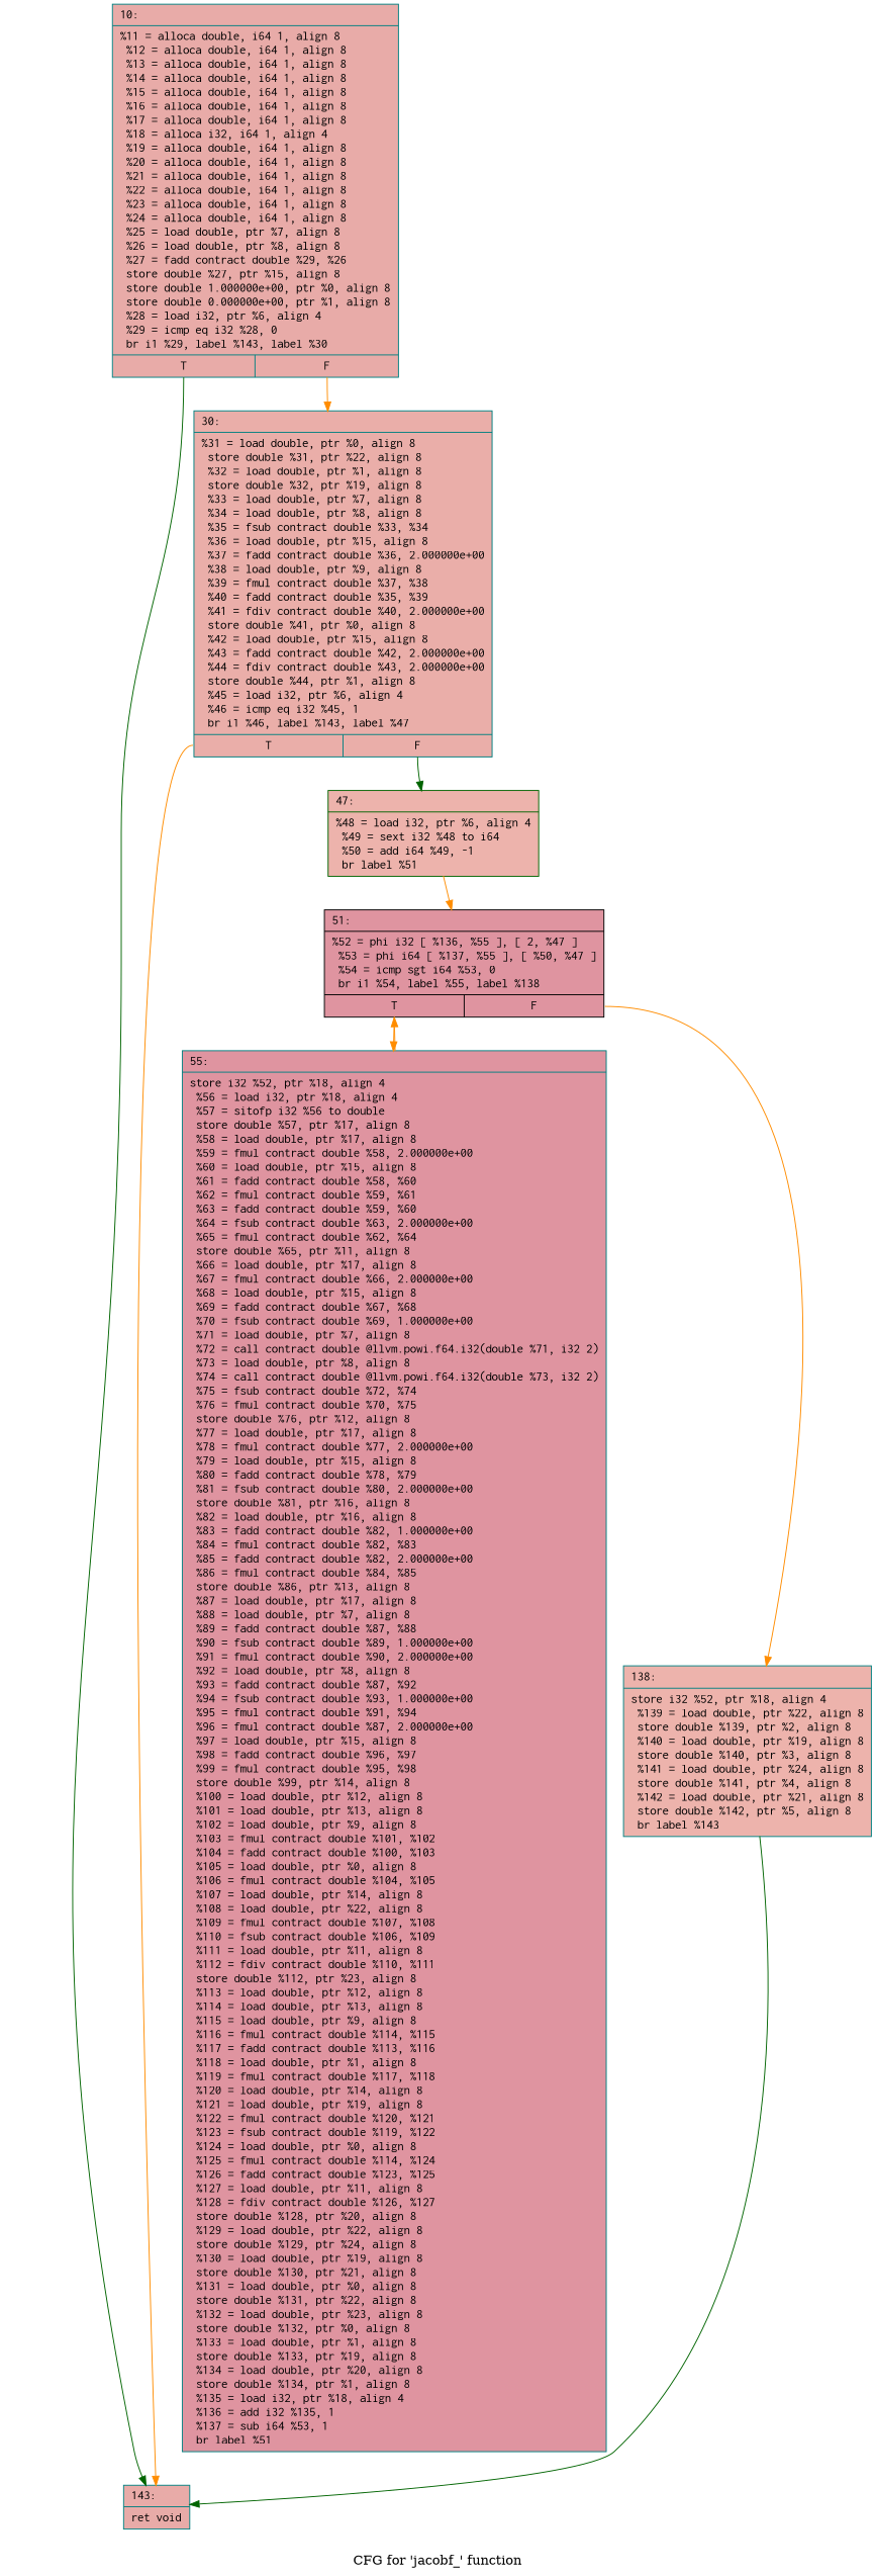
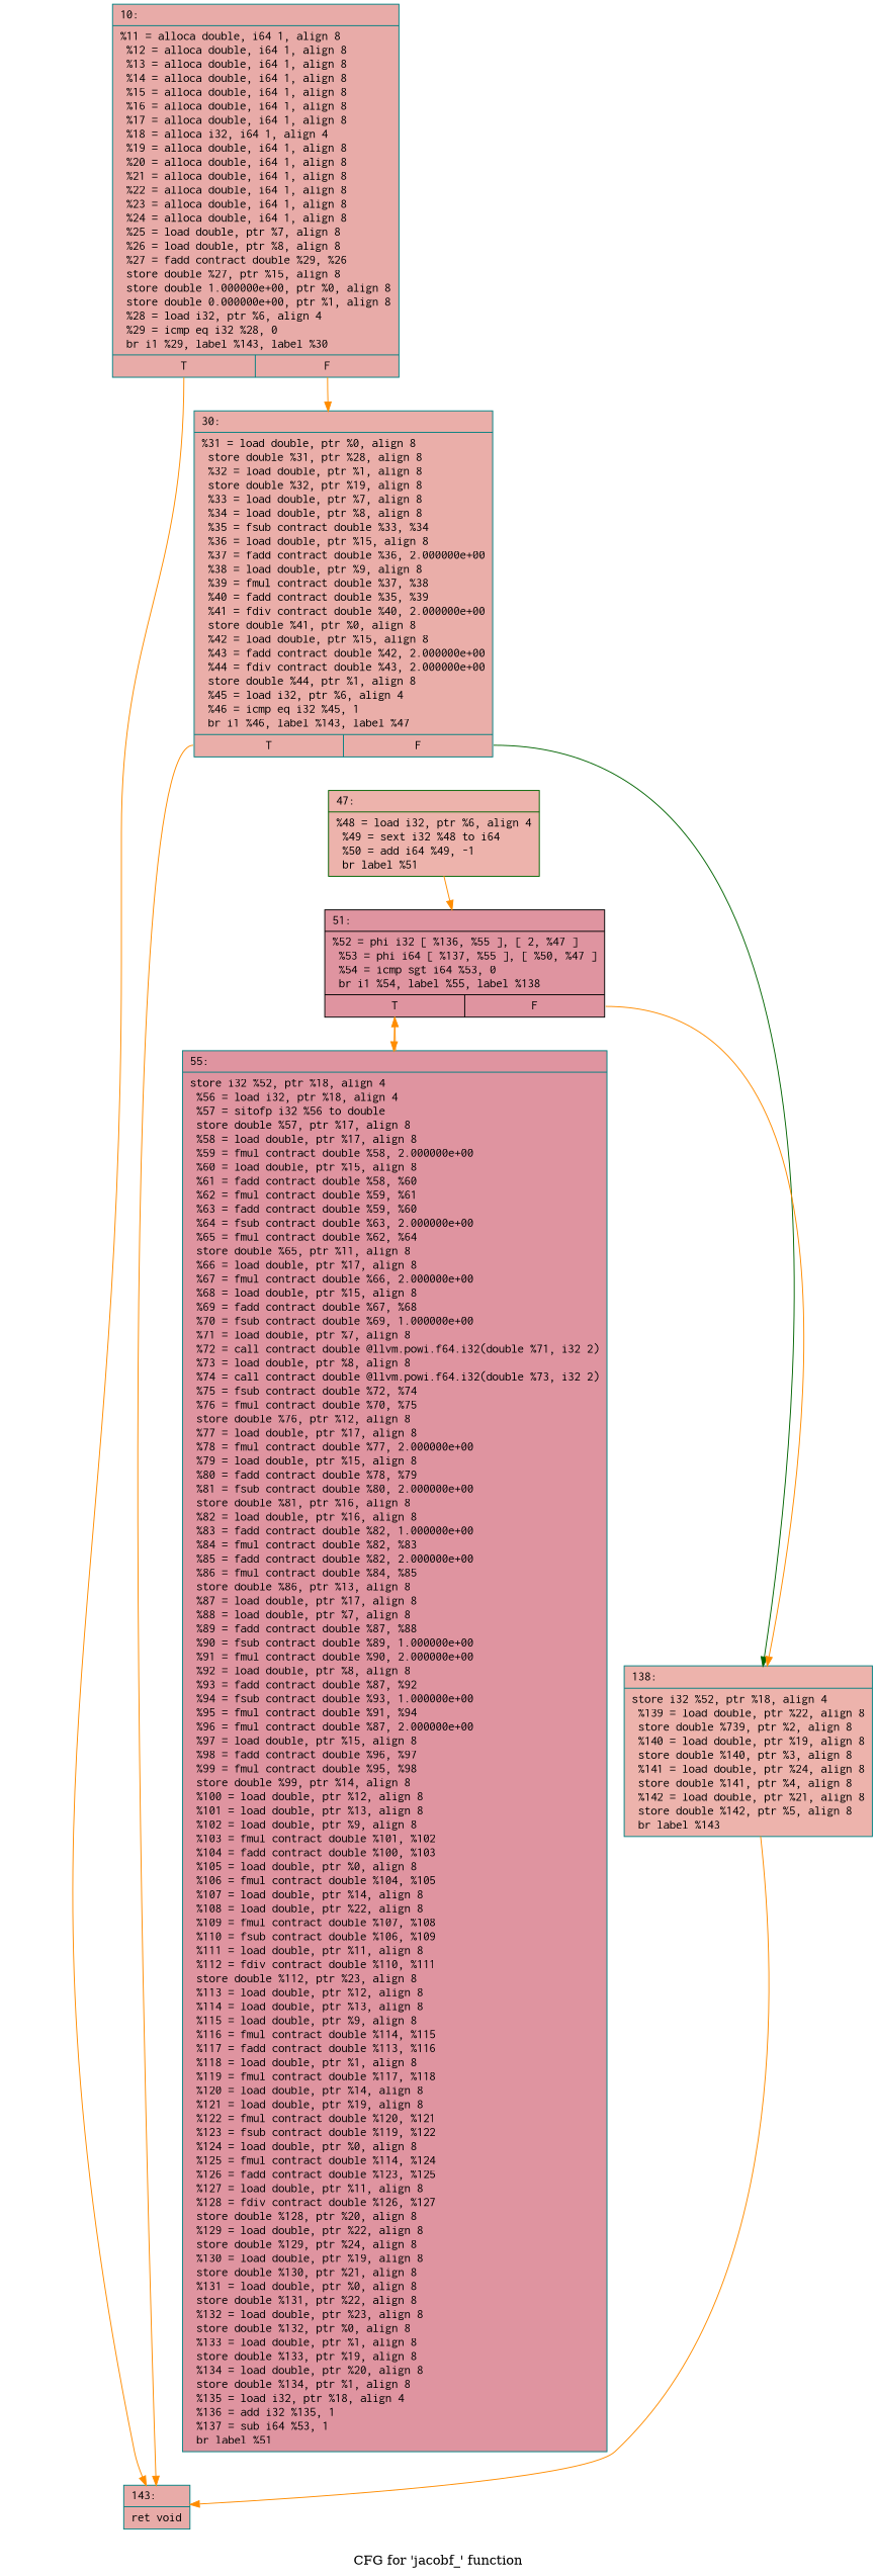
  digraph {
    label="CFG for 'jacobf_' function"
    node [color=teal fillcolor="#cc403a70" fontname=Courier shape=record style=filled]
    edge [color=darkorange]
    n1 [label="{10:\l|  %11 = alloca double, i64 1, align 8\l  %12 = alloca double, i64 1, align 8\l  %13 = alloca double, i64 1, align 8\l  %14 = alloca double, i64 1, align 8\l  %15 = alloca double, i64 1, align 8\l  %16 = alloca double, i64 1, align 8\l  %17 = alloca double, i64 1, align 8\l  %18 = alloca i32, i64 1, align 4\l  %19 = alloca double, i64 1, align 8\l  %20 = alloca double, i64 1, align 8\l  %21 = alloca double, i64 1, align 8\l  %22 = alloca double, i64 1, align 8\l  %23 = alloca double, i64 1, align 8\l  %24 = alloca double, i64 1, align 8\l  %25 = load double, ptr %7, align 8\l  %26 = load double, ptr %8, align 8\l  %27 = fadd contract double %29, %26\l  store double %27, ptr %15, align 8\l  store double 1.000000e+00, ptr %0, align 8\l  store double 0.000000e+00, ptr %1, align 8\l  %28 = load i32, ptr %6, align 4\l  %29 = icmp eq i32 %28, 0\l  br i1 %29, label %143, label %30\l|{<s0>T|<s1>F}}"]
    n2 [label="{143:\l|  ret void\l}"]
-   n3 [fillcolor="#d0473d70" label="{30:\l|  %31 = load double, ptr %0, align 8\l  store double %31, ptr %22, align 8\l  %32 = load double, ptr %1, align 8\l  store double %32, ptr %19, align 8\l  %33 = load double, ptr %7, align 8\l  %34 = load double, ptr %8, align 8\l  %35 = fsub contract double %33, %34\l  %36 = load double, ptr %15, align 8\l  %37 = fadd contract double %36, 2.000000e+00\l  %38 = load double, ptr %9, align 8\l  %39 = fmul contract double %37, %38\l  %40 = fadd contract double %35, %39\l  %41 = fdiv contract double %40, 2.000000e+00\l  store double %41, ptr %0, align 8\l  %42 = load double, ptr %15, align 8\l  %43 = fadd contract double %42, 2.000000e+00\l  %44 = fdiv contract double %43, 2.000000e+00\l  store double %44, ptr %1, align 8\l  %45 = load i32, ptr %6, align 4\l  %46 = icmp eq i32 %45, 1\l  br i1 %46, label %143, label %47\l|{<s0>T|<s1>F}}"]
+   n3 [fillcolor="#d0473d70" label="{30:\l|  %31 = load double, ptr %0, align 8\l  store double %31, ptr %28, align 8\l  %32 = load double, ptr %1, align 8\l  store double %32, ptr %19, align 8\l  %33 = load double, ptr %7, align 8\l  %34 = load double, ptr %8, align 8\l  %35 = fsub contract double %33, %34\l  %36 = load double, ptr %15, align 8\l  %37 = fadd contract double %36, 2.000000e+00\l  %38 = load double, ptr %9, align 8\l  %39 = fmul contract double %37, %38\l  %40 = fadd contract double %35, %39\l  %41 = fdiv contract double %40, 2.000000e+00\l  store double %41, ptr %0, align 8\l  %42 = load double, ptr %15, align 8\l  %43 = fadd contract double %42, 2.000000e+00\l  %44 = fdiv contract double %43, 2.000000e+00\l  store double %44, ptr %1, align 8\l  %45 = load i32, ptr %6, align 4\l  %46 = icmp eq i32 %45, 1\l  br i1 %46, label %143, label %47\l|{<s0>T|<s1>F}}"]
    n4 [color=darkgreen fillcolor="#d6524470" label="{47:\l|  %48 = load i32, ptr %6, align 4\l  %49 = sext i32 %48 to i64\l  %50 = add i64 %49, -1\l  br label %51\l}"]
    n5 [color=black fillcolor="#b70d2870" label="{51:\l|  %52 = phi i32 [ %136, %55 ], [ 2, %47 ]\l  %53 = phi i64 [ %137, %55 ], [ %50, %47 ]\l  %54 = icmp sgt i64 %53, 0\l  br i1 %54, label %55, label %138\l|{<s0>T|<s1>F}}"]
    n6 [fillcolor="#b70d2870" label="{55:\l|  store i32 %52, ptr %18, align 4\l  %56 = load i32, ptr %18, align 4\l  %57 = sitofp i32 %56 to double\l  store double %57, ptr %17, align 8\l  %58 = load double, ptr %17, align 8\l  %59 = fmul contract double %58, 2.000000e+00\l  %60 = load double, ptr %15, align 8\l  %61 = fadd contract double %58, %60\l  %62 = fmul contract double %59, %61\l  %63 = fadd contract double %59, %60\l  %64 = fsub contract double %63, 2.000000e+00\l  %65 = fmul contract double %62, %64\l  store double %65, ptr %11, align 8\l  %66 = load double, ptr %17, align 8\l  %67 = fmul contract double %66, 2.000000e+00\l  %68 = load double, ptr %15, align 8\l  %69 = fadd contract double %67, %68\l  %70 = fsub contract double %69, 1.000000e+00\l  %71 = load double, ptr %7, align 8\l  %72 = call contract double @llvm.powi.f64.i32(double %71, i32 2)\l  %73 = load double, ptr %8, align 8\l  %74 = call contract double @llvm.powi.f64.i32(double %73, i32 2)\l  %75 = fsub contract double %72, %74\l  %76 = fmul contract double %70, %75\l  store double %76, ptr %12, align 8\l  %77 = load double, ptr %17, align 8\l  %78 = fmul contract double %77, 2.000000e+00\l  %79 = load double, ptr %15, align 8\l  %80 = fadd contract double %78, %79\l  %81 = fsub contract double %80, 2.000000e+00\l  store double %81, ptr %16, align 8\l  %82 = load double, ptr %16, align 8\l  %83 = fadd contract double %82, 1.000000e+00\l  %84 = fmul contract double %82, %83\l  %85 = fadd contract double %82, 2.000000e+00\l  %86 = fmul contract double %84, %85\l  store double %86, ptr %13, align 8\l  %87 = load double, ptr %17, align 8\l  %88 = load double, ptr %7, align 8\l  %89 = fadd contract double %87, %88\l  %90 = fsub contract double %89, 1.000000e+00\l  %91 = fmul contract double %90, 2.000000e+00\l  %92 = load double, ptr %8, align 8\l  %93 = fadd contract double %87, %92\l  %94 = fsub contract double %93, 1.000000e+00\l  %95 = fmul contract double %91, %94\l  %96 = fmul contract double %87, 2.000000e+00\l  %97 = load double, ptr %15, align 8\l  %98 = fadd contract double %96, %97\l  %99 = fmul contract double %95, %98\l  store double %99, ptr %14, align 8\l  %100 = load double, ptr %12, align 8\l  %101 = load double, ptr %13, align 8\l  %102 = load double, ptr %9, align 8\l  %103 = fmul contract double %101, %102\l  %104 = fadd contract double %100, %103\l  %105 = load double, ptr %0, align 8\l  %106 = fmul contract double %104, %105\l  %107 = load double, ptr %14, align 8\l  %108 = load double, ptr %22, align 8\l  %109 = fmul contract double %107, %108\l  %110 = fsub contract double %106, %109\l  %111 = load double, ptr %11, align 8\l  %112 = fdiv contract double %110, %111\l  store double %112, ptr %23, align 8\l  %113 = load double, ptr %12, align 8\l  %114 = load double, ptr %13, align 8\l  %115 = load double, ptr %9, align 8\l  %116 = fmul contract double %114, %115\l  %117 = fadd contract double %113, %116\l  %118 = load double, ptr %1, align 8\l  %119 = fmul contract double %117, %118\l  %120 = load double, ptr %14, align 8\l  %121 = load double, ptr %19, align 8\l  %122 = fmul contract double %120, %121\l  %123 = fsub contract double %119, %122\l  %124 = load double, ptr %0, align 8\l  %125 = fmul contract double %114, %124\l  %126 = fadd contract double %123, %125\l  %127 = load double, ptr %11, align 8\l  %128 = fdiv contract double %126, %127\l  store double %128, ptr %20, align 8\l  %129 = load double, ptr %22, align 8\l  store double %129, ptr %24, align 8\l  %130 = load double, ptr %19, align 8\l  store double %130, ptr %21, align 8\l  %131 = load double, ptr %0, align 8\l  store double %131, ptr %22, align 8\l  %132 = load double, ptr %23, align 8\l  store double %132, ptr %0, align 8\l  %133 = load double, ptr %1, align 8\l  store double %133, ptr %19, align 8\l  %134 = load double, ptr %20, align 8\l  store double %134, ptr %1, align 8\l  %135 = load i32, ptr %18, align 4\l  %136 = add i32 %135, 1\l  %137 = sub i64 %53, 1\l  br label %51\l}"]
-   n7 [fillcolor="#d6524470" label="{138:\l|  store i32 %52, ptr %18, align 4\l  %139 = load double, ptr %22, align 8\l  store double %139, ptr %2, align 8\l  %140 = load double, ptr %19, align 8\l  store double %140, ptr %3, align 8\l  %141 = load double, ptr %24, align 8\l  store double %141, ptr %4, align 8\l  %142 = load double, ptr %21, align 8\l  store double %142, ptr %5, align 8\l  br label %143\l}"]
-   n1 -> n2 [color=darkgreen tailport=s0]
+   n7 [fillcolor="#d6524470" label="{138:\l|  store i32 %52, ptr %18, align 4\l  %139 = load double, ptr %22, align 8\l  store double %739, ptr %2, align 8\l  %140 = load double, ptr %19, align 8\l  store double %140, ptr %3, align 8\l  %141 = load double, ptr %24, align 8\l  store double %141, ptr %4, align 8\l  %142 = load double, ptr %21, align 8\l  store double %142, ptr %5, align 8\l  br label %143\l}"]
+   n1 -> n2 [tailport=s0]
    n1 -> n3 [tailport=s1]
    n3 -> n2 [tailport=s0]
-   n3 -> n4 [color=darkgreen tailport=s1]
+   n3 -> n7 [color=darkgreen tailport=s1]
    n4 -> n5
    n5 -> n6 [tailport=s0]
    n5 -> n7 [tailport=s1]
    n6 -> n5
-   n7 -> n2 [color=darkgreen]
+   n7 -> n2
  }
